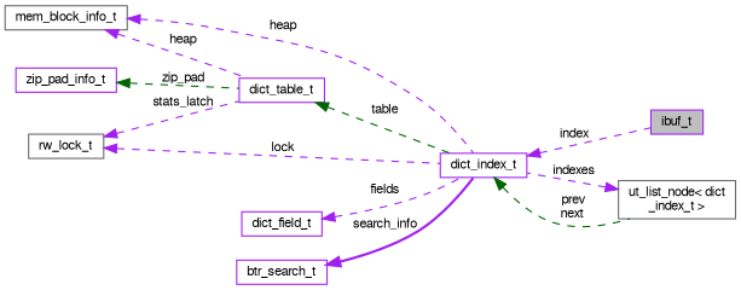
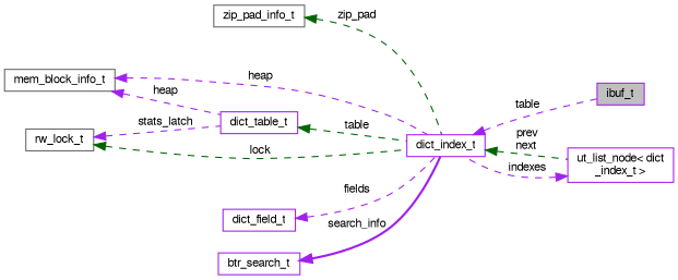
  digraph {
    rankdir=LR
    node [color=purple fontname=FreeSans fontsize=10 shape=record]
    edge [color=purple dir=back fontname=FreeSans fontsize=10 labelfontname=FreeSans labelfontsize=10 style=dashed]
    n1 [fillcolor=grey75 fontcolor=black height=0.2 label=ibuf_t style=filled width=0.4]
    n2 [height=0.2 label=dict_index_t width=0.4]
-   n3 [color=gray40 height=0.2 label="ut_list_node\< dict\l_index_t \>" width=0.4]
-   n4 [height=0.2 label=zip_pad_info_t width=0.4]
+   n3 [height=0.2 label="ut_list_node\< dict\l_index_t \>" width=0.4]
+   n4 [color=gray40 height=0.2 label=zip_pad_info_t width=0.4]
    n5 [height=0.2 label=dict_table_t width=0.4]
    n6 [color=gray40 height=0.2 label=mem_block_info_t width=0.4]
    n7 [color=gray40 height=0.2 label=rw_lock_t width=0.4]
    n8 [height=0.2 label=dict_field_t width=0.4]
    n9 [height=0.2 label=btr_search_t width=0.4]
-   n2 -> n1 [label=" index"]
+   n2 -> n1 [label=" table"]
    n2 -> n3 [color=darkgreen label=" prev\nnext"]
    n3 -> n2 [label=" indexes"]
-   n4 -> n5 [color=darkgreen label=" zip_pad"]
+   n4 -> n2 [color=darkgreen label=" zip_pad"]
    n5 -> n2 [color=darkgreen label=" table"]
    n6 -> n2 [label=" heap"]
    n6 -> n5 [label=" heap"]
-   n7 -> n2 [label=" lock"]
+   n7 -> n2 [color=darkgreen label=" lock"]
    n7 -> n5 [label=" stats_latch"]
    n8 -> n2 [label=" fields"]
    n9 -> n2 [label=" search_info" style=bold]
  }
